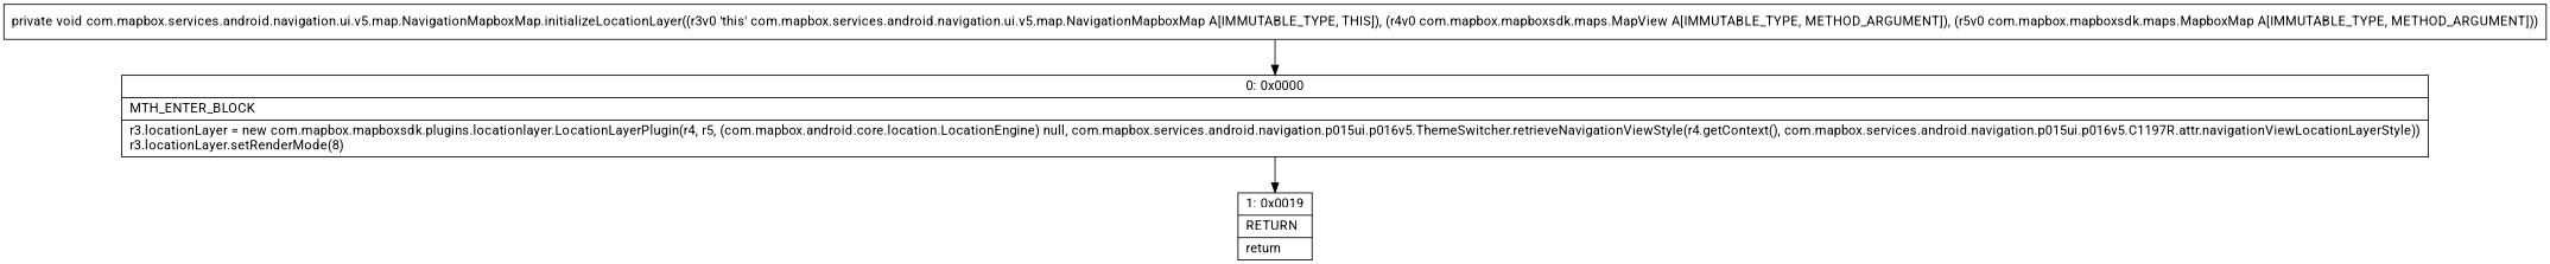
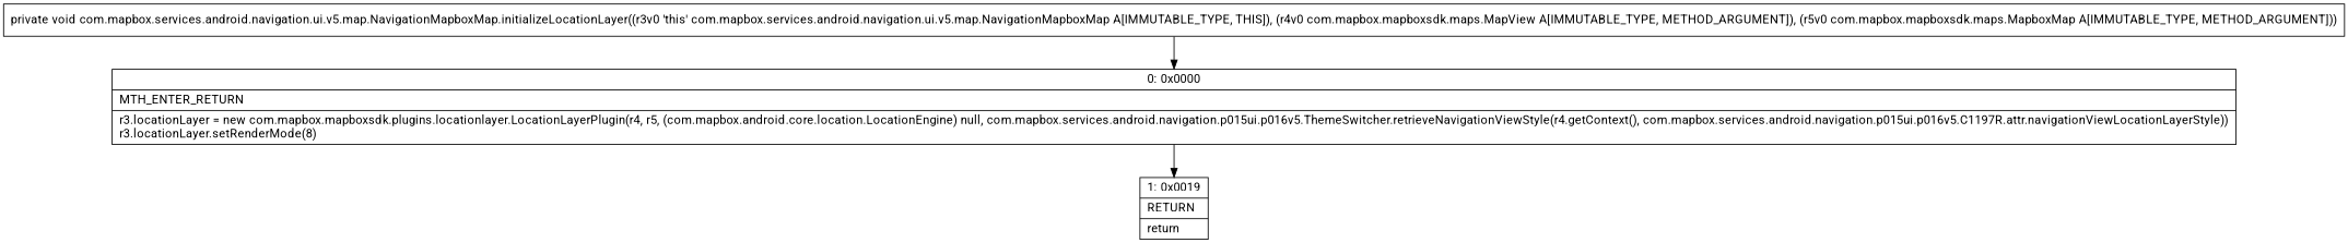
  digraph {
    fontname=Roboto
    node [shape=record fontname=Roboto]
    edge [fontname=Roboto]
-   n1 [label="{0\:\ 0x0000|MTH_ENTER_BLOCK\l|r3.locationLayer = new com.mapbox.mapboxsdk.plugins.locationlayer.LocationLayerPlugin(r4, r5, (com.mapbox.android.core.location.LocationEngine) null, com.mapbox.services.android.navigation.p015ui.p016v5.ThemeSwitcher.retrieveNavigationViewStyle(r4.getContext(), com.mapbox.services.android.navigation.p015ui.p016v5.C1197R.attr.navigationViewLocationLayerStyle))\lr3.locationLayer.setRenderMode(8)\l}"]
+   n1 [label="{0\:\ 0x0000|MTH_ENTER_RETURN\l|r3.locationLayer = new com.mapbox.mapboxsdk.plugins.locationlayer.LocationLayerPlugin(r4, r5, (com.mapbox.android.core.location.LocationEngine) null, com.mapbox.services.android.navigation.p015ui.p016v5.ThemeSwitcher.retrieveNavigationViewStyle(r4.getContext(), com.mapbox.services.android.navigation.p015ui.p016v5.C1197R.attr.navigationViewLocationLayerStyle))\lr3.locationLayer.setRenderMode(8)\l}"]
    n2 [label="{1\:\ 0x0019|RETURN\l|return\l}"]
    n3 [label="{private void com.mapbox.services.android.navigation.ui.v5.map.NavigationMapboxMap.initializeLocationLayer((r3v0 'this' com.mapbox.services.android.navigation.ui.v5.map.NavigationMapboxMap A[IMMUTABLE_TYPE, THIS]), (r4v0 com.mapbox.mapboxsdk.maps.MapView A[IMMUTABLE_TYPE, METHOD_ARGUMENT]), (r5v0 com.mapbox.mapboxsdk.maps.MapboxMap A[IMMUTABLE_TYPE, METHOD_ARGUMENT])) }"]
    n1 -> n2
    n3 -> n1
  }
